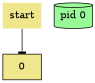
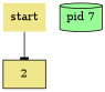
  digraph {
    node [style=filled fillcolor=khaki]
-   n1 [label=0 shape=box]
+   n1 [label=2 shape=box]
    n2 [label=start shape=plaintext]
-   n3 [label="pid 0" shape=cylinder style="rounded,filled" fillcolor=palegreen]
+   n3 [label="pid 7" shape=cylinder style="rounded,filled" fillcolor=palegreen]
    n2 -> n1 [arrowhead=tee]
  }
